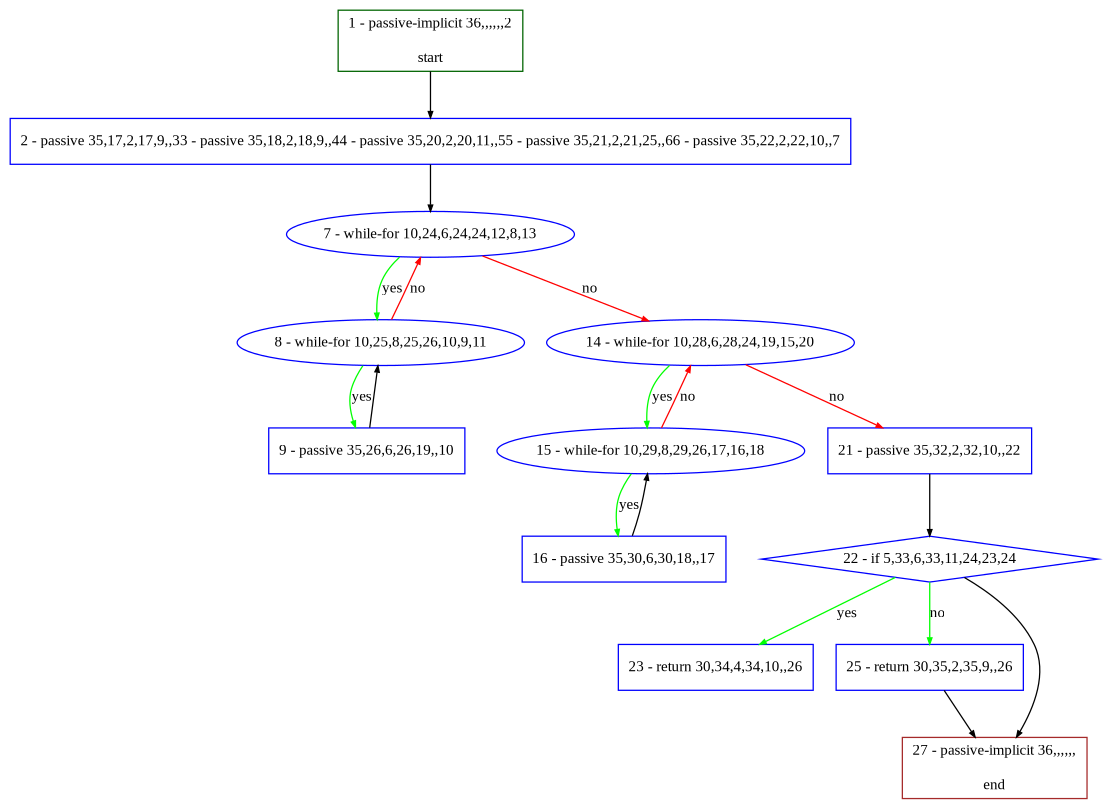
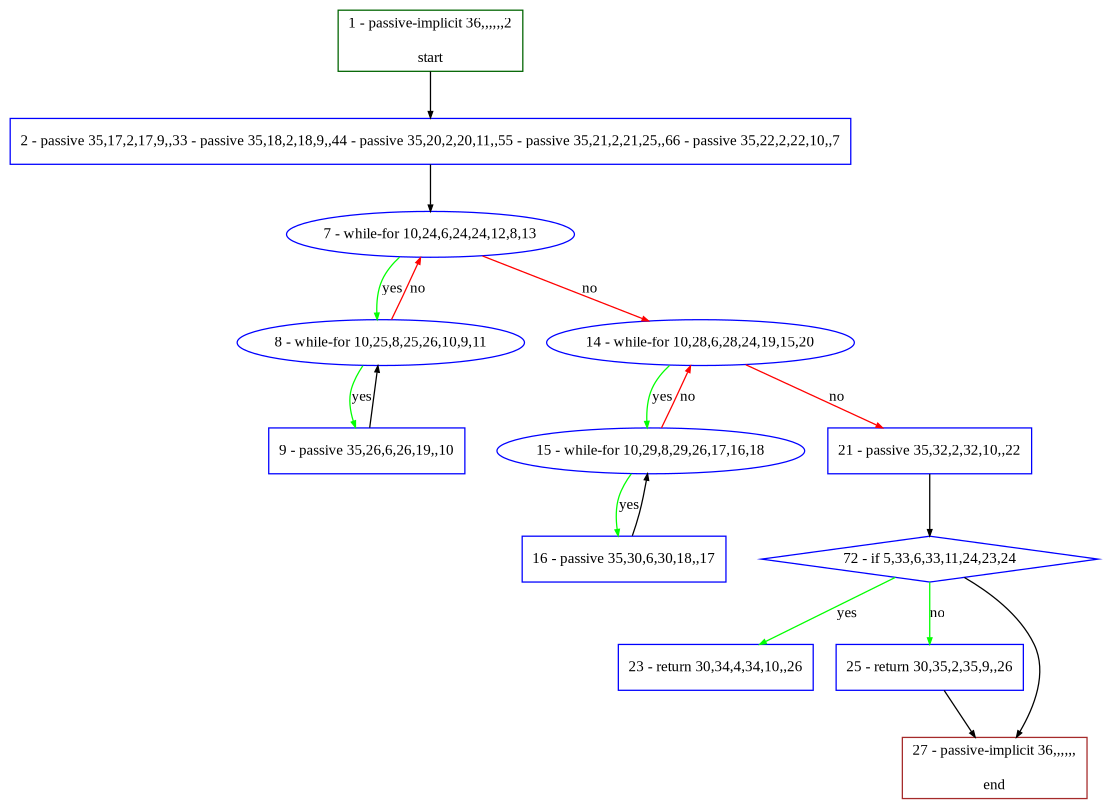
  digraph {
    bgcolor=white
    compound=true
    fillcolor="#FFFFCC"
    fontname="Liberation Serif"
    fontsize=12
    pack=true
    packmode=clust
    style="rounded,filled"
    node [color="#0000ff" compound=true fillcolor="#ffffff" fixedsize=false fontname="Liberation Serif" fontsize=12 node_initialized=no shape=box style=filled]
    edge [arrowhead=normal arrowsize=0.5 arrowtail=none color="#000000" compound=true dir=forward fontcolor=black fontname="Liberation Serif" fontsize=12]
    n1 [label="2 - passive 35,17,2,17,9,,33 - passive 35,18,2,18,9,,44 - passive 35,20,2,20,11,,55 - passive 35,21,2,21,25,,66 - passive 35,22,2,22,10,,7"]
    n2 [label="7 - while-for 10,24,6,24,24,12,8,13" shape=oval]
    n3 [label="8 - while-for 10,25,8,25,26,10,9,11" shape=oval]
    n4 [label="14 - while-for 10,28,6,28,24,19,15,20" shape=oval]
    n5 [color="#006400" label="1 - passive-implicit 36,,,,,,2\n\nstart"]
    n6 [label="9 - passive 35,26,6,26,19,,10"]
    n7 [label="15 - while-for 10,29,8,29,26,17,16,18" shape=oval]
    n8 [label="21 - passive 35,32,2,32,10,,22"]
    n9 [label="16 - passive 35,30,6,30,18,,17"]
-   n10 [label="22 - if 5,33,6,33,11,24,23,24" shape=diamond]
+   n10 [label="72 - if 5,33,6,33,11,24,23,24" shape=diamond]
    n11 [label="23 - return 30,34,4,34,10,,26"]
    n12 [label="25 - return 30,35,2,35,9,,26"]
    n13 [color="#a52a2a" label="27 - passive-implicit 36,,,,,,\n\nend"]
    n1 -> n2
    n2 -> n3 [color="#00ff00" label=yes]
    n2 -> n4 [color="#ff0000" label=no]
    n3 -> n2 [color="#ff0000" label=no]
    n3 -> n6 [color="#00ff00" label=yes]
    n4 -> n7 [color="#00ff00" label=yes]
    n4 -> n8 [color="#ff0000" label=no]
    n5 -> n1
    n6 -> n3
    n7 -> n4 [color="#ff0000" label=no]
    n7 -> n9 [color="#00ff00" label=yes]
    n8 -> n10
    n9 -> n7
    n10 -> n11 [color="#00ff00" label=yes]
    n10 -> n12 [color="#00ff00" label=no]
    n10 -> n13
    n12 -> n13
  }
